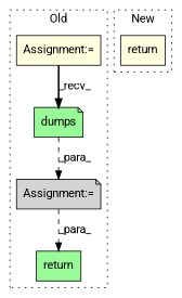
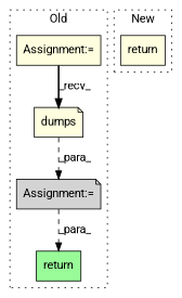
  digraph {
    fontname=Roboto
    node [a=41 shape=box style=filled fillcolor=palegreen fontname=Roboto]
    edge [style=dashed fontname=Roboto]
-   n1 [a=32 l="6,1" label=dumps s="7295,7331" shape=note]
+   n1 [a=32 l="6,1" label=dumps s="7295,7331" shape=note fillcolor=lightyellow]
    n2 [l=12 label=return s=7338]
    n3 [a=7 l=4 label="Assignment:=" s=6779 fillcolor=lightyellow]
    n4 [a=7 l=1 label="Assignment:=" s=7289 shape=note fillcolor=lightgrey]
    n5 [l=7 label=return s=6800 fillcolor=lightyellow]
    subgraph cluster_1 {
      label=Old
      style=dotted
      n1
      n2
      n3
      n4
    }
    subgraph cluster_2 {
      label=New
      style=dotted
      n5
    }
    n1 -> n4 [label=_para_]
    n3 -> n1 [label=_recv_ style=bold]
    n4 -> n2 [label=_para_]
  }
